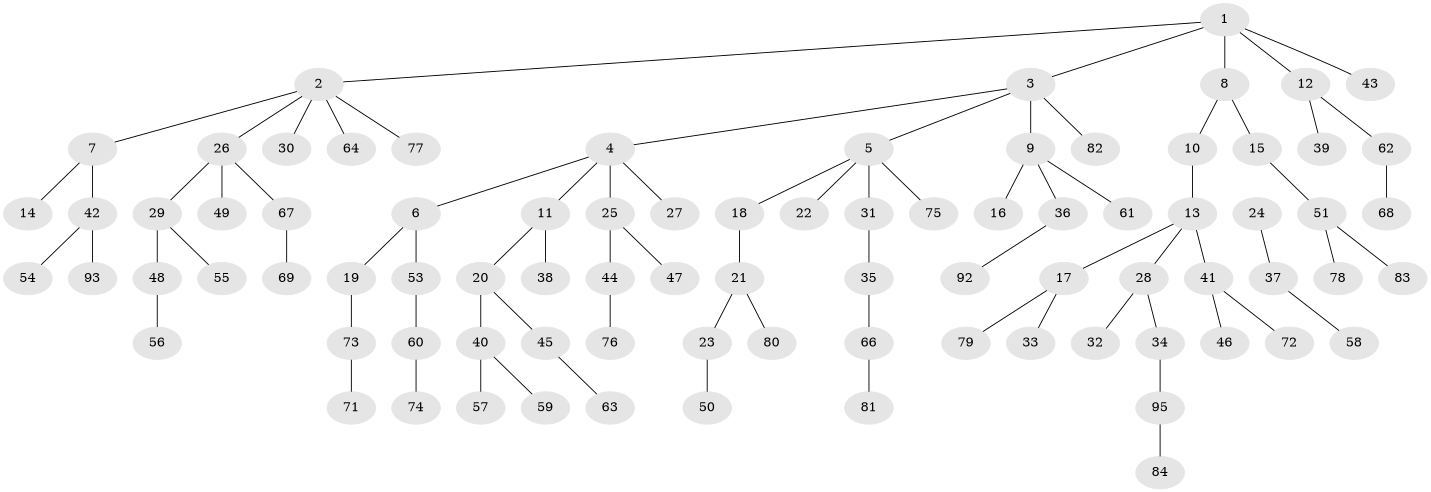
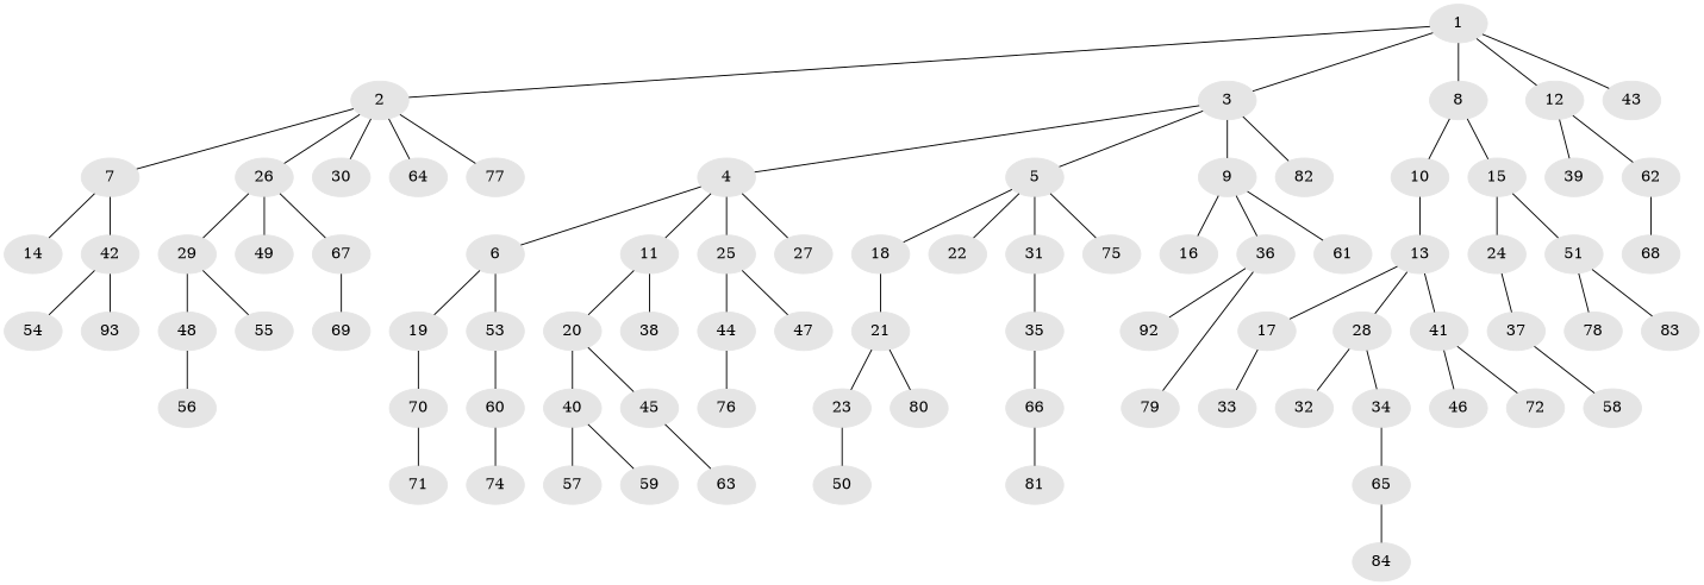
  graph {
    node [color=gray90 style=filled]
    1
    2
    3
    8
    12
    43
    7
    26
    30
    64
    77
    4
    5
    9
    82
    10
    15
    39
    62
    14
    42
    29
    49
    67
    6
    11
    25
    27
    18
    22
    31
    75
    16
    36
    61
    19
    53
    20
    38
    44
    47
    21
    35
-   70 [label=73]
+   70
    60
    74
    54
    n48 [label=93]
    13
    24
    51
    n52 [label=92]
    17
    28
    41
    40
    45
    68
    33
    79
    32
    34
    46
    72
    37
    78
    83
    23
    80
    71
    57
    59
    63
    50
    58
    76
    48
    55
    69
-   65 [label=95]
+   65
    56
    66
    84
    81
    1 -- 2
    1 -- 3
    1 -- 8
    1 -- 12
    1 -- 43
    2 -- 7
    2 -- 26
    2 -- 30
    2 -- 64
    2 -- 77
    3 -- 4
    3 -- 5
    3 -- 9
    3 -- 82
    8 -- 10
    8 -- 15
    12 -- 39
    12 -- 62
    7 -- 14
    7 -- 42
    26 -- 29
    26 -- 49
    26 -- 67
    4 -- 6
    4 -- 11
    4 -- 25
    4 -- 27
    5 -- 18
    5 -- 22
    5 -- 31
    5 -- 75
    9 -- 16
    9 -- 36
    9 -- 61
    10 -- 13
+   15 -- 24
    15 -- 51
    62 -- 68
    42 -- 54
    42 -- n48
    29 -- 48
    29 -- 55
    67 -- 69
    6 -- 19
    6 -- 53
    11 -- 20
    11 -- 38
    25 -- 44
    25 -- 47
    18 -- 21
    31 -- 35
    36 -- n52
    19 -- 70
    53 -- 60
    20 -- 40
    20 -- 45
    44 -- 76
    21 -- 23
    21 -- 80
    35 -- 66
    70 -- 71
    60 -- 74
    13 -- 17
    13 -- 28
    13 -- 41
    24 -- 37
    51 -- 78
    51 -- 83
    17 -- 33
-   17 -- 79
+   36 -- 79
    28 -- 32
    28 -- 34
    41 -- 46
    41 -- 72
    40 -- 57
    40 -- 59
    45 -- 63
    34 -- 65
    37 -- 58
    23 -- 50
    48 -- 56
    65 -- 84
    66 -- 81
  }
